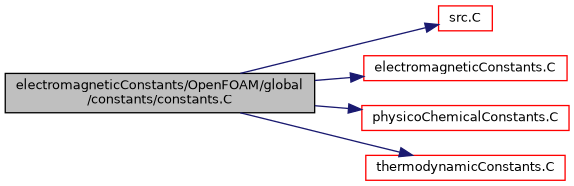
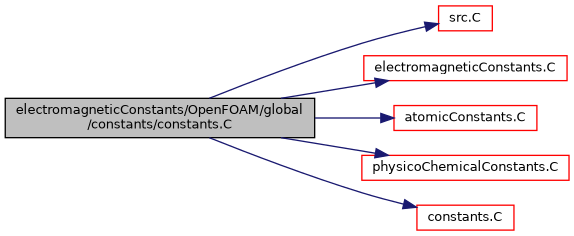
  digraph {
    rankdir=LR
    node [color=red fontname=Helvetica fontsize=10 shape=record]
    edge [color=midnightblue fontname=Helvetica fontsize=10 labelfontname=Helvetica labelfontsize=10 style=solid]
    n1 [color=black fillcolor=grey75 fontcolor=black height=0.2 label="electromagneticConstants/OpenFOAM/global\l/constants/constants.C" style=filled width=0.4]
    n2 [height=0.2 label="src.C" width=0.4]
    n3 [height=0.2 label="electromagneticConstants.C" width=0.4]
+   n4 [height=0.2 label="atomicConstants.C" width=0.4]
    n5 [height=0.2 label="physicoChemicalConstants.C" width=0.4]
-   n6 [height=0.2 label="thermodynamicConstants.C" width=0.4]
+   n6 [height=0.2 label="constants.C" width=0.4]
    n1 -> n2
    n1 -> n3
+   n1 -> n4
    n1 -> n5
    n1 -> n6
  }
